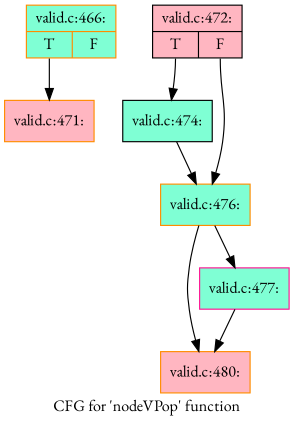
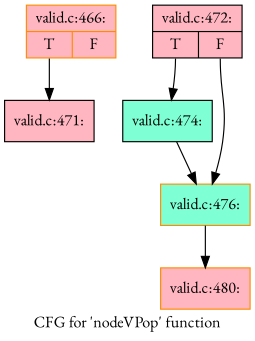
  digraph {
    fontname="EB Garamond"
    label="CFG for 'nodeVPop' function"
    node [color=darkorange fillcolor=lightpink fontname="EB Garamond" shape=record style=filled]
    edge [fontname="EB Garamond"]
-   n1 [fillcolor=aquamarine label="{valid.c:466:|{<s0>T|<s1>F}}"]
-   n2 [label="{valid.c:471:}"]
+   n1 [label="{valid.c:466:|{<s0>T|<s1>F}}"]
+   n2 [color=black label="{valid.c:471:}"]
    n3 [color=black label="{valid.c:472:|{<s0>T|<s1>F}}"]
    n4 [color=black fillcolor=aquamarine label="{valid.c:474:}"]
    n5 [fillcolor=aquamarine label="{valid.c:476:}"]
    n6 [label="{valid.c:480:}"]
-   n7 [color=deeppink fillcolor=aquamarine label="{valid.c:477:}"]
    n1 -> n2 [tailport=s0]
    n3 -> n4 [tailport=s0]
    n3 -> n5 [tailport=s1]
    n4 -> n5
    n5 -> n6
-   n5 -> n7
-   n7 -> n6
  }
